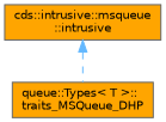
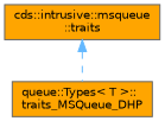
  digraph {
    node [color=gray40 fillcolor=orange fontname=Helvetica fontsize=10 shape=box style=filled]
    n1 [fontcolor=black height=0.2 label="queue::Types\< T \>::\ltraits_MSQueue_DHP" width=0.4]
-   n2 [height=0.2 label="cds::intrusive::msqueue\l::intrusive" width=0.4]
+   n2 [height=0.2 label="cds::intrusive::msqueue\l::traits" width=0.4]
    n2 -> n1 [color=steelblue1 dir=back fontname=Helvetica fontsize=10 labelfontname=Helvetica labelfontsize=10 style=dashed]
  }
